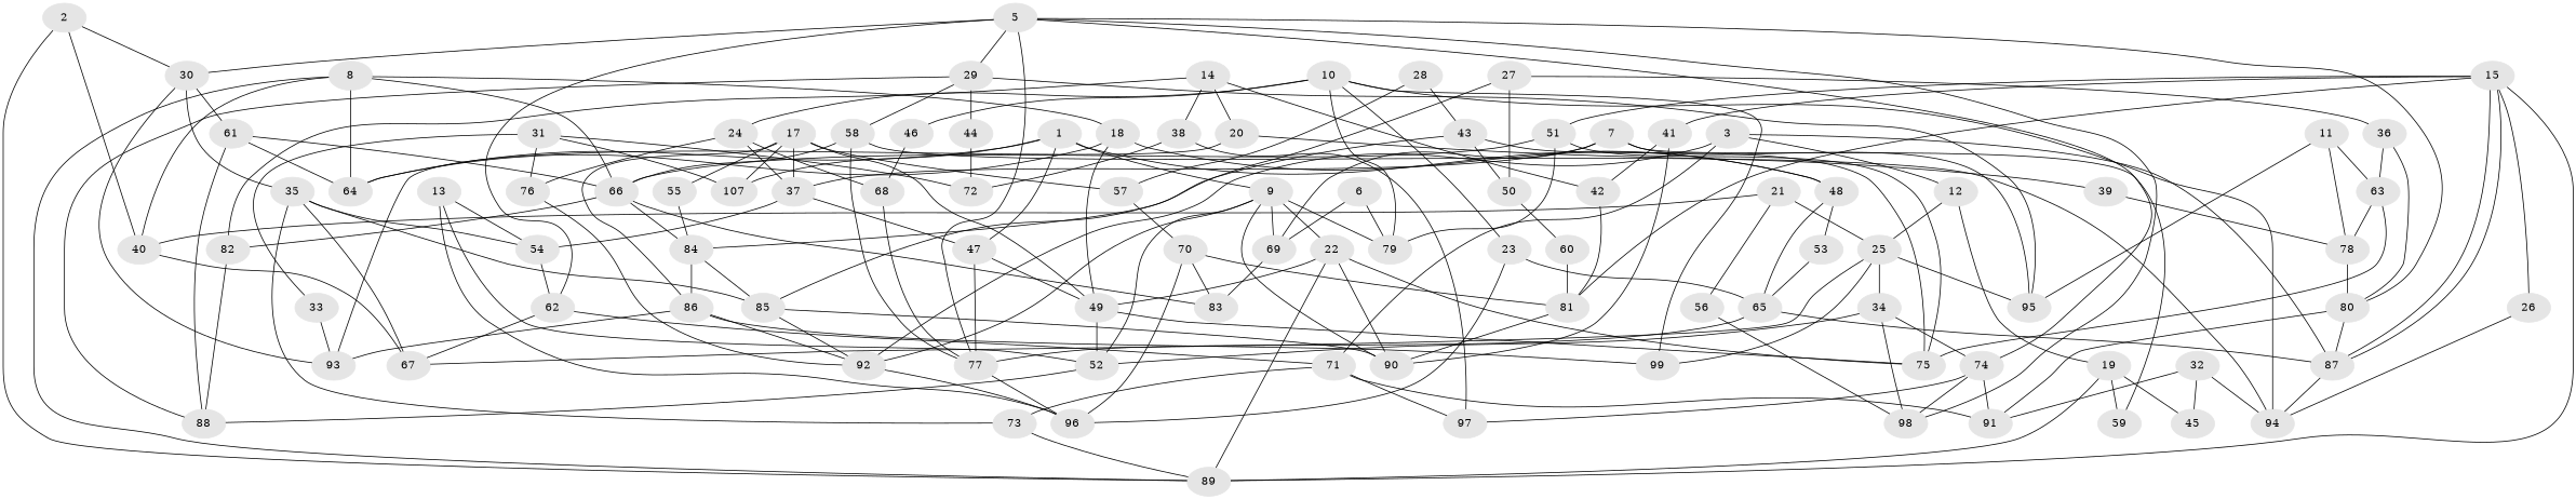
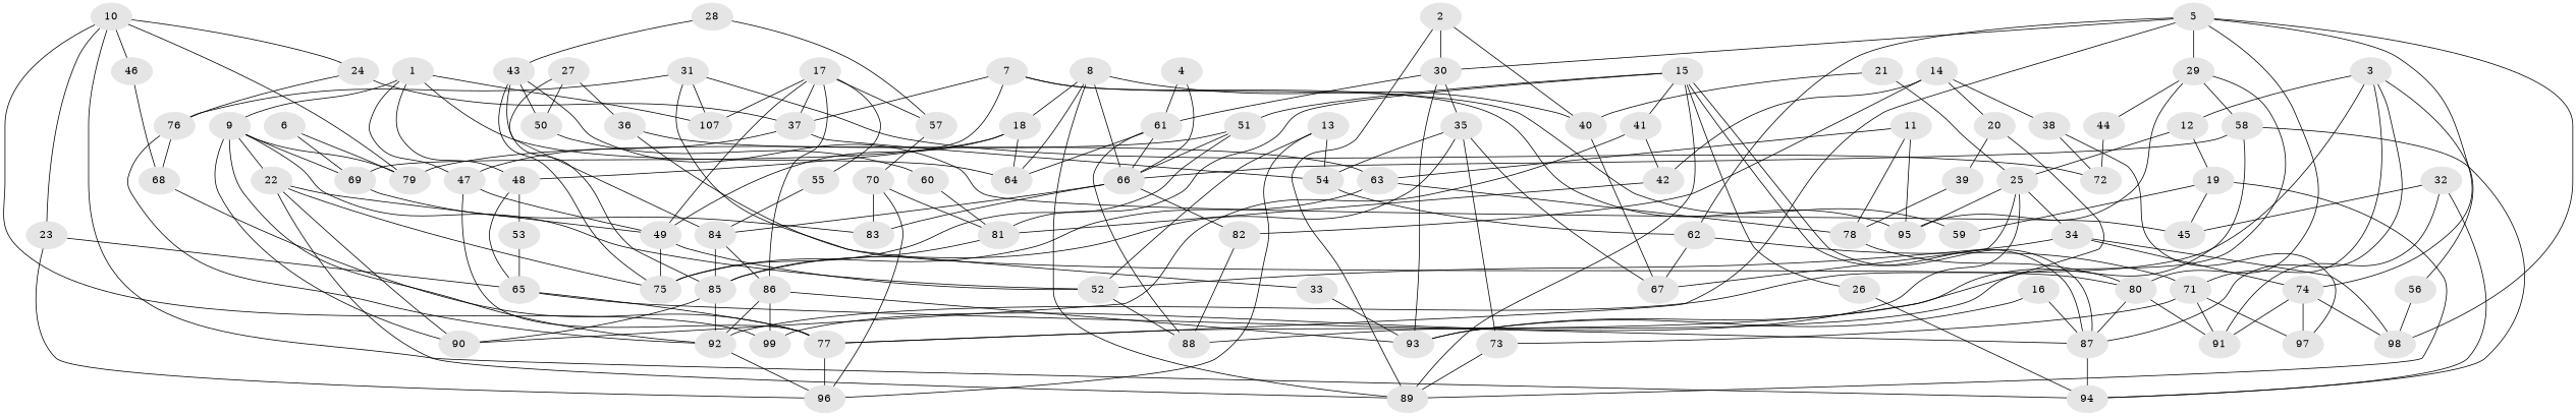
  graph {
    node [color=gray90 style=filled]
    1
    9
    47
    48
    64
    n6 [label=107]
    92
    69
    79
    22
    52
    90
    77
    49
    65
    53
    2
    30
    40
    89
    61
    93
    35
    67
    3
    12
    71
    87
    19
    25
    91
    73
    97
    94
    96
+   4
    66
    88
    82
    84
    83
    5
    29
    62
    74
    80
    98
    95
    44
    58
    6
    7
    37
    59
    54
    8
    18
    75
    10
    23
    24
    46
    99
    68
    76
    11
    63
    78
    45
    34
    13
    14
    20
    38
    42
    39
    72
    81
    15
    26
    41
    51
+   16
    17
    55
    57
    86
    70
    21
    56
    27
    36
    50
    85
    60
    28
    43
    31
    33
    32
    1 -- 9
    1 -- 47
    1 -- 48
    1 -- 64
    1 -- n6
    9 -- 92
    9 -- 69
    9 -- 79
    9 -- 22
    9 -- 52
    9 -- 90
    47 -- 77
    47 -- 49
    48 -- 65
    48 -- 53
    92 -- 96
    69 -- 83
    22 -- 90
    22 -- 49
    22 -- 89
    22 -- 75
    52 -- 88
    77 -- 96
    49 -- 52
    49 -- 75
    65 -- 77
    65 -- 87
    53 -- 65
    2 -- 30
    2 -- 40
    2 -- 89
    30 -- 61
    30 -- 93
    30 -- 35
    40 -- 67
    61 -- 64
    61 -- 66
    61 -- 88
    35 -- 67
    35 -- 73
    35 -- 54
    35 -- 85
    3 -- 92
    3 -- 12
    3 -- 71
    3 -- 87
    12 -- 19
    12 -- 25
    71 -- 91
    71 -- 73
    71 -- 97
    87 -- 94
    19 -- 89
    19 -- 59
    19 -- 45
    25 -- 67
    25 -- 95
    25 -- 99
    25 -- 34
    73 -- 89
+   4 -- 61
+   4 -- 66
    66 -- 82
    66 -- 84
    66 -- 83
    82 -- 88
    84 -- 86
    84 -- 85
    5 -- 77
    5 -- 30
    5 -- 29
    5 -- 62
    5 -- 74
    5 -- 80
    5 -- 98
    29 -- 88
    29 -- 95
    29 -- 44
    29 -- 58
    62 -- 67
    62 -- 71
    74 -- 91
    74 -- 97
    74 -- 98
    80 -- 87
    80 -- 91
    44 -- 72
    58 -- 77
    58 -- 94
    58 -- 66
    6 -- 69
    6 -- 79
    7 -- 69
    7 -- 95
    7 -- 37
    7 -- 59
    37 -- 47
    37 -- 54
    54 -- 62
    8 -- 64
    8 -- 40
    8 -- 89
    8 -- 66
    8 -- 18
    18 -- 48
    18 -- 64
    18 -- 49
    10 -- 79
    10 -- 94
    10 -- 23
    10 -- 24
    10 -- 46
    10 -- 99
    23 -- 65
    23 -- 96
    24 -- 37
-   24 -- 68
+   76 -- 68
    24 -- 76
    46 -- 68
    68 -- 77
    76 -- 92
    11 -- 95
    11 -- 63
    11 -- 78
    63 -- 75
    63 -- 78
    78 -- 80
    34 -- 52
    34 -- 74
    34 -- 98
    13 -- 52
    13 -- 96
    13 -- 54
    14 -- 82
    14 -- 20
    14 -- 38
    14 -- 42
    20 -- 93
    20 -- 39
    38 -- 97
    38 -- 72
    42 -- 81
    39 -- 78
-   81 -- 90
+   81 -- 85
    15 -- 89
    15 -- 87
    15 -- 87
    15 -- 81
    15 -- 26
    15 -- 41
    15 -- 51
    26 -- 94
    41 -- 90
    41 -- 42
    51 -- 79
    51 -- 66
    51 -- 75
+   16 -- 93
+   16 -- 87
    17 -- n6
    17 -- 49
    17 -- 37
    17 -- 55
    17 -- 57
    17 -- 86
    55 -- 84
    57 -- 70
    86 -- 92
    86 -- 93
    86 -- 99
    70 -- 96
    70 -- 83
    70 -- 81
    21 -- 40
    21 -- 25
-   21 -- 56
+   3 -- 56
    56 -- 98
    27 -- 36
    27 -- 50
    27 -- 85
    36 -- 80
    36 -- 63
    50 -- 60
    85 -- 92
    85 -- 90
    60 -- 81
    28 -- 57
    28 -- 43
    43 -- 84
    43 -- 75
+   43 -- 45
    43 -- 50
    31 -- n6
    31 -- 76
    31 -- 72
    31 -- 33
    33 -- 93
    32 -- 91
    32 -- 94
    32 -- 45
  }
